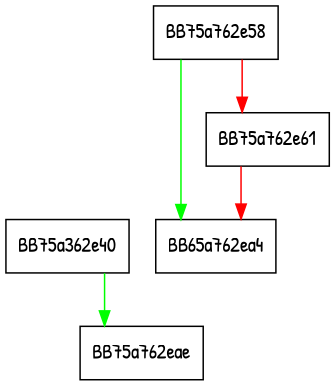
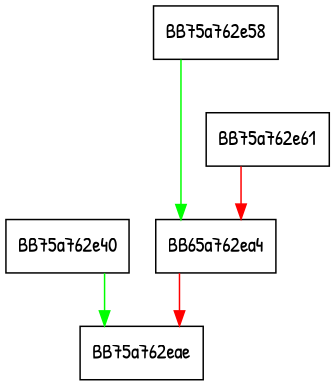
  digraph {
    fontname="Patrick Hand"
    splines=ortho
    node [fontname="Patrick Hand" shape=box]
    edge [color=red fontname="Patrick Hand"]
-   BB75a762e40 [label=BB75a362e40]
+   BB75a762e40
    BB75a762eae
    n3 [label=BB65a762ea4]
    BB75a762e58
    BB75a762e61
    BB75a762e40 -> BB75a762eae [color=green]
+   n3 -> BB75a762eae
    BB75a762e58 -> n3 [color=green]
-   BB75a762e58 -> BB75a762e61
    BB75a762e61 -> n3
  }
